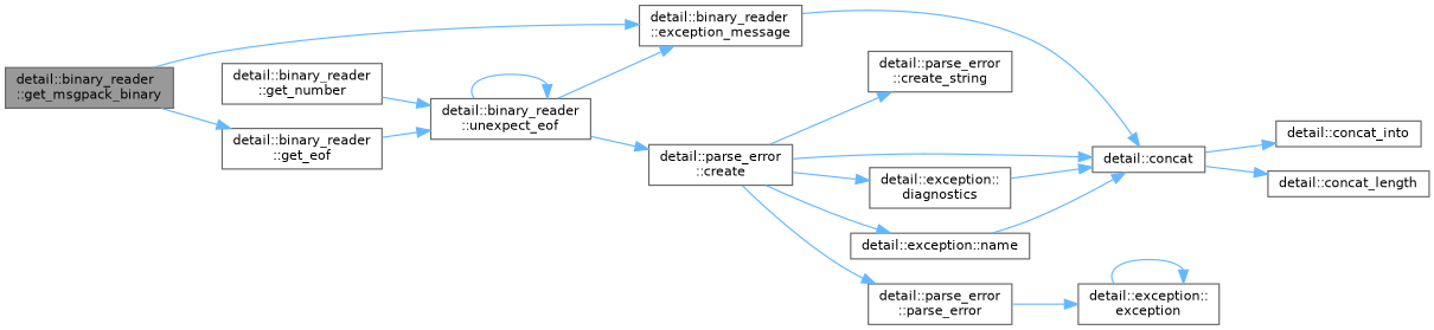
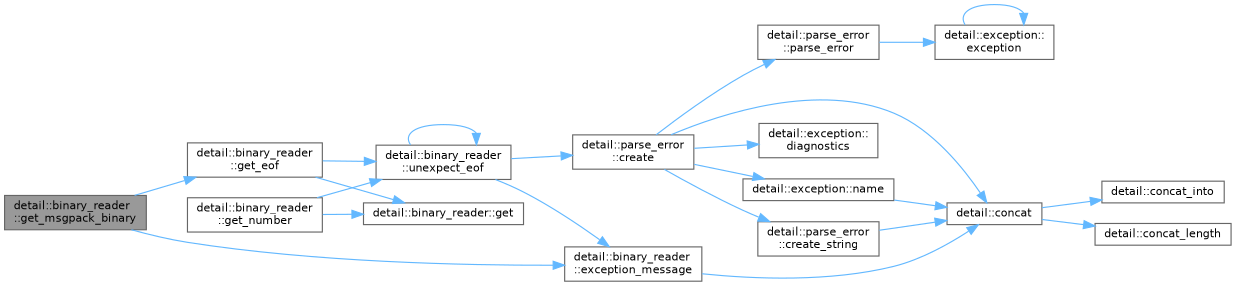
  digraph {
    rankdir=LR
    node [color=grey40 fillcolor=white fontname=Helvetica fontsize=10 shape=box style=filled]
    edge [color=steelblue1 fontname=Helvetica fontsize=10 labelfontname=Helvetica labelfontsize=10 style=solid]
    n1 [color=gray40 fillcolor=grey60 fontcolor=black height=0.2 label="detail::binary_reader\l::get_msgpack_binary" width=0.4]
    n2 [height=0.2 label="detail::binary_reader\l::get_eof" width=0.4]
    n3 [height=0.2 label="detail::binary_reader\l::exception_message" width=0.4]
+   n4 [height=0.2 label="detail::binary_reader::get" width=0.4]
    n5 [height=0.2 label="detail::binary_reader\l::unexpect_eof" width=0.4]
    n6 [height=0.2 label="detail::binary_reader\l::get_number" width=0.4]
    n7 [height=0.2 label="detail::parse_error\l::create" width=0.4]
    n8 [height=0.2 label="detail::concat" width=0.4]
    n9 [height=0.2 label="detail::exception::\ldiagnostics" width=0.4]
    n10 [height=0.2 label="detail::exception::name" width=0.4]
    n11 [height=0.2 label="detail::parse_error\l::parse_error" width=0.4]
    n12 [height=0.2 label="detail::parse_error\l::create_string" width=0.4]
    n13 [height=0.2 label="detail::concat_into" width=0.4]
    n14 [height=0.2 label="detail::concat_length" width=0.4]
    n15 [height=0.2 label="detail::exception::\lexception" width=0.4]
    n1 -> n2
    n1 -> n3
+   n2 -> n4
    n2 -> n5
    n3 -> n8
    n5 -> n3
    n5 -> n5
    n5 -> n7
+   n6 -> n4
    n6 -> n5
    n7 -> n8
    n7 -> n9
    n7 -> n10
    n7 -> n11
    n7 -> n12
    n8 -> n13
    n8 -> n14
    n10 -> n8
    n11 -> n15
-   n9 -> n8
+   n12 -> n8
    n15 -> n15
  }
